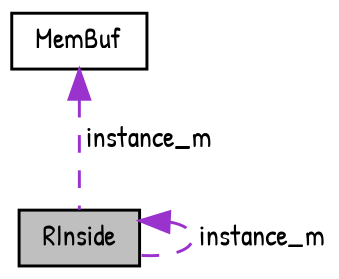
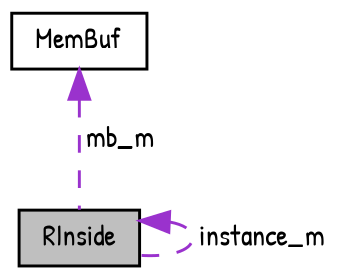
  digraph {
    fontname="Patrick Hand"
    node [color=black fontname="Patrick Hand" fontsize=10 shape=record]
    edge [color=darkorchid3 dir=back fontname="Patrick Hand" fontsize=10 labelfontname=FreeSans labelfontsize=10 style=dashed]
    n1 [fillcolor=grey75 fontcolor=black height=0.2 label=RInside style=filled width=0.4]
    n2 [height=0.2 label=MemBuf width=0.4]
    n1 -> n1 [label=" instance_m"]
-   n2 -> n1 [label=" instance_m"]
+   n2 -> n1 [label=" mb_m"]
  }
